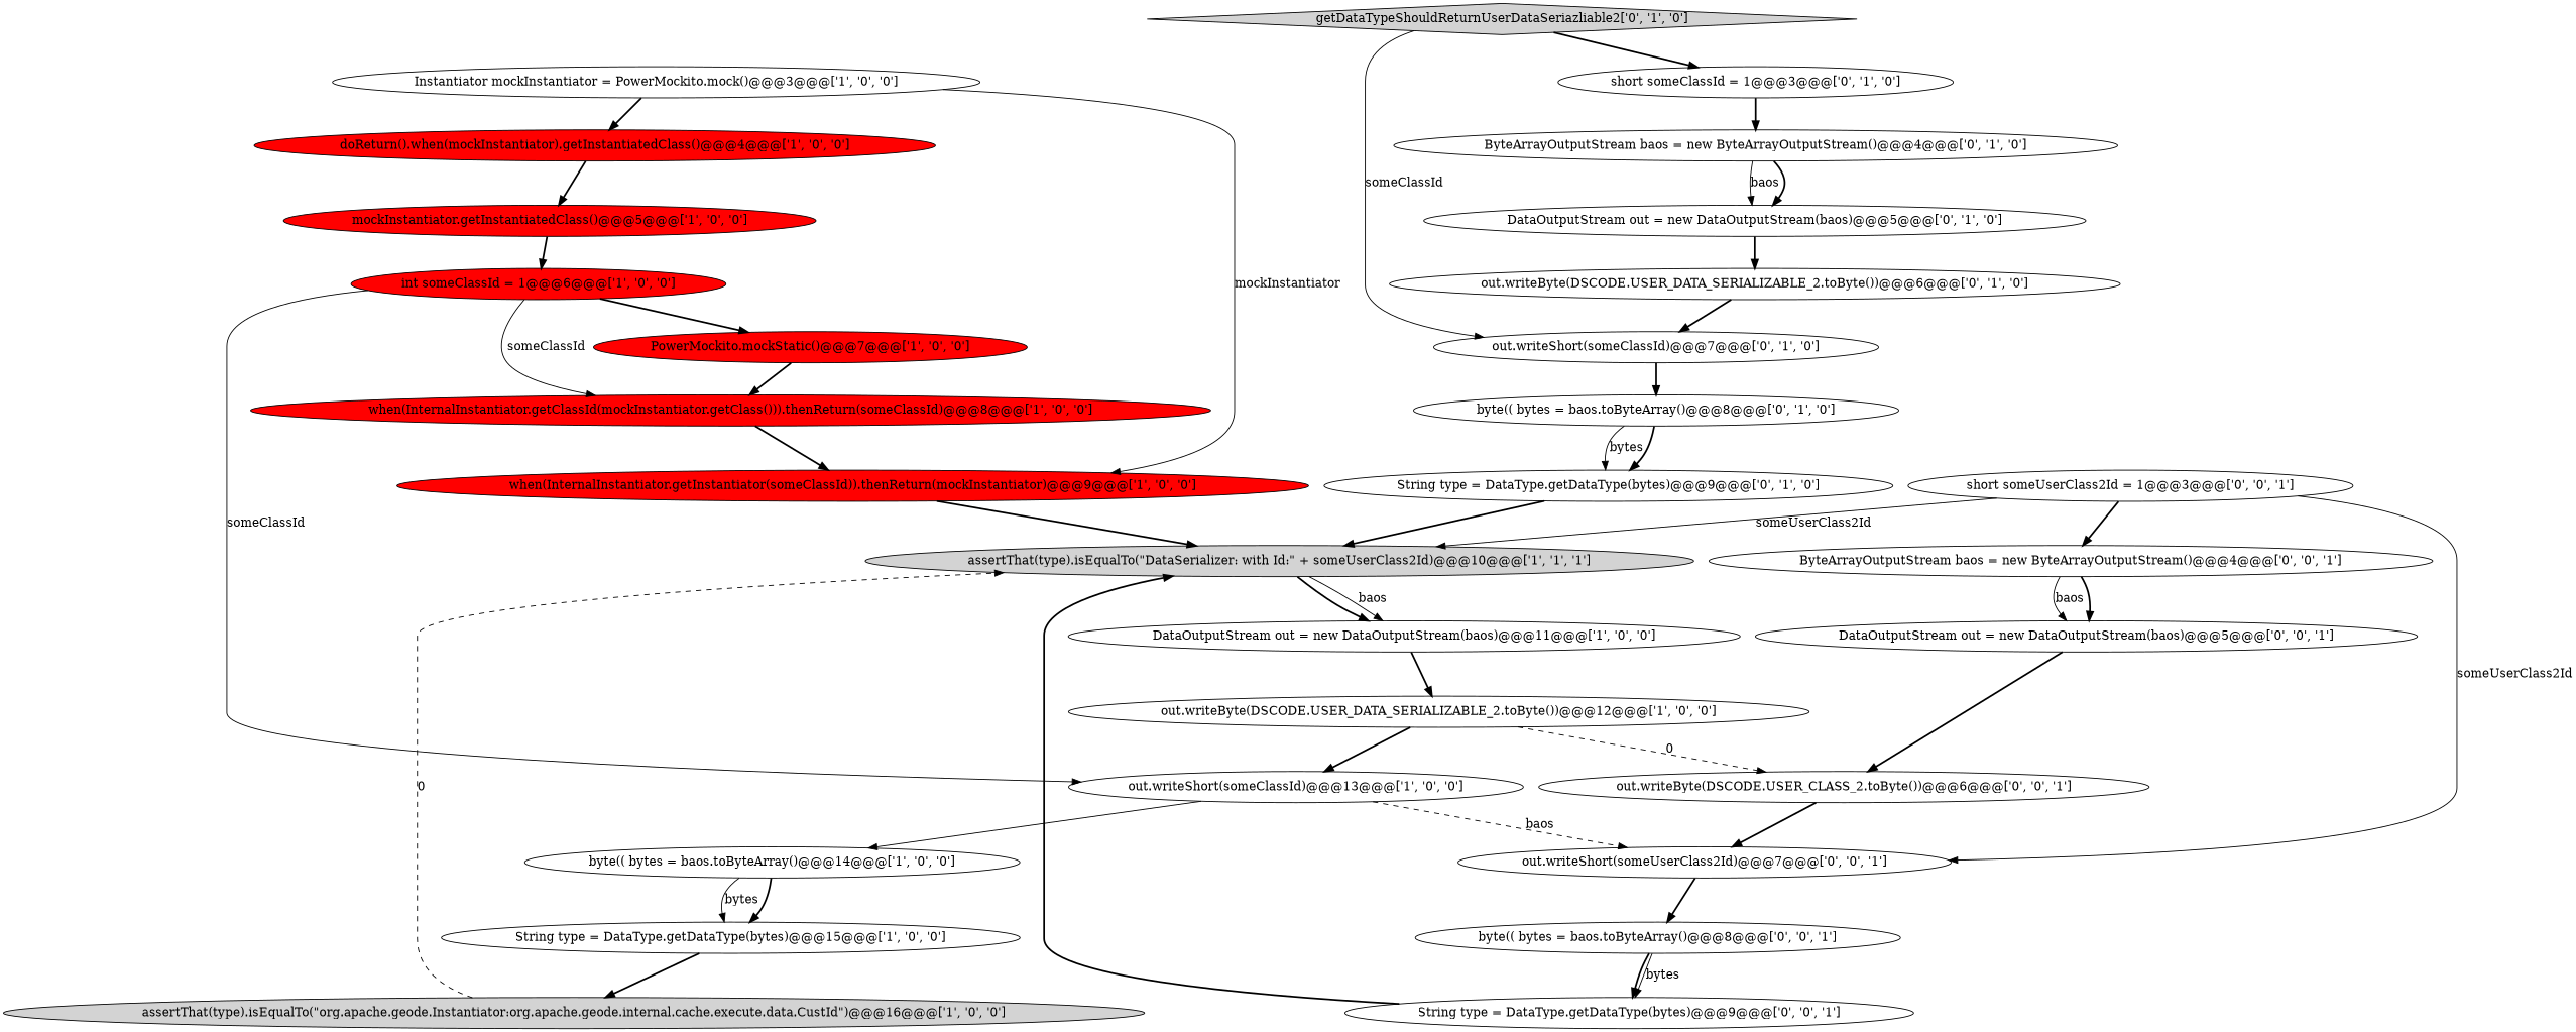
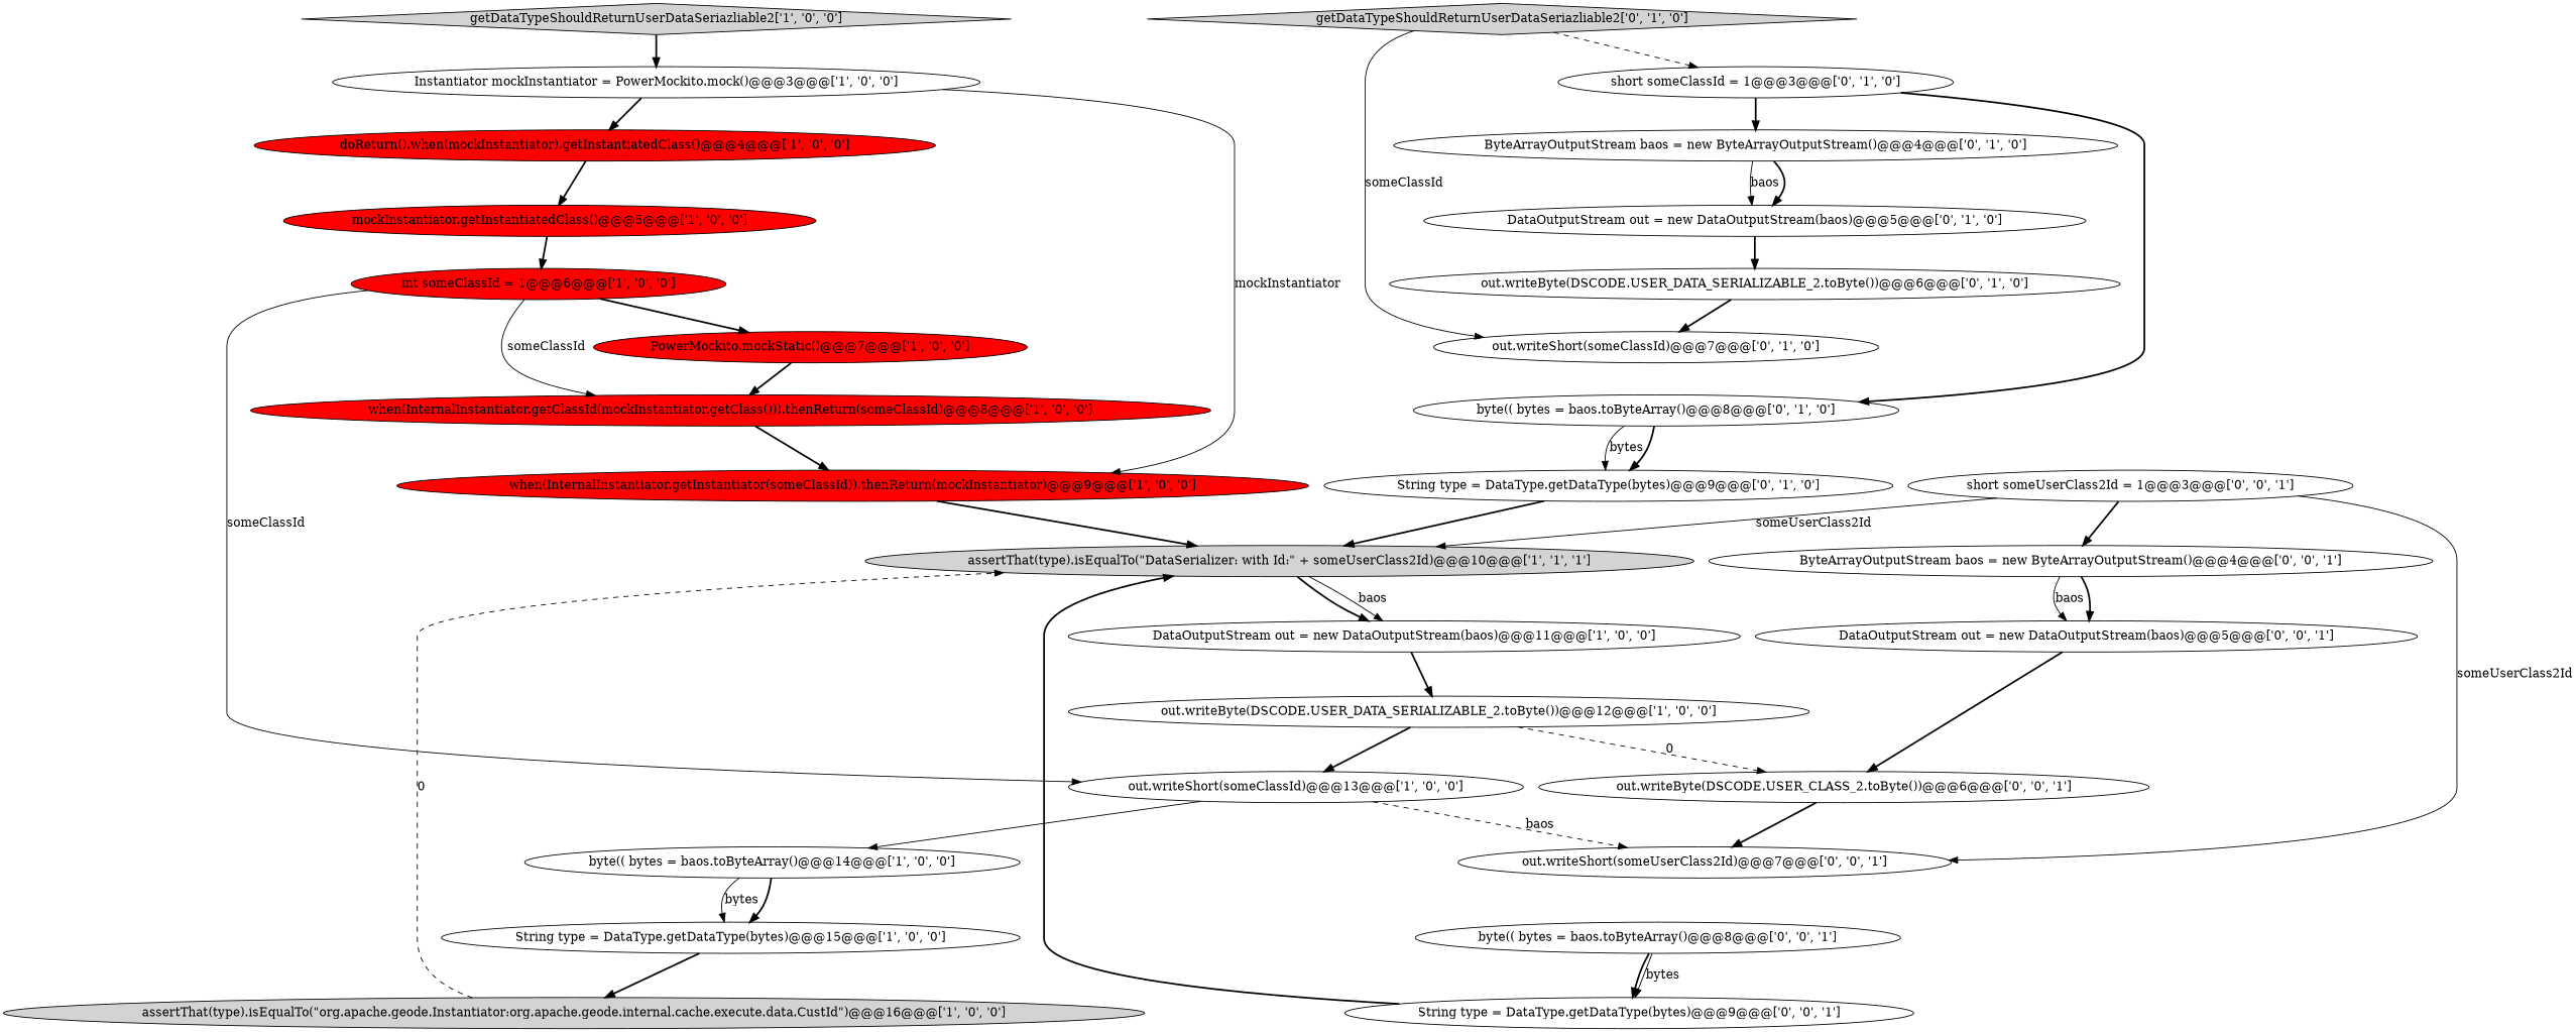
  digraph {
    fontname="DejaVu Serif"
    node [fillcolor=white fontname="DejaVu Serif" shape=ellipse style=filled]
    edge [fontname="DejaVu Serif" style=bold]
    n1 [label="byte(( bytes = baos.toByteArray()@@@8@@@['0', '1', '0']"]
    n2 [label="String type = DataType.getDataType(bytes)@@@9@@@['0', '1', '0']"]
    n3 [fillcolor=lightgray label="assertThat(type).isEqualTo(\"DataSerializer: with Id:\" + someUserClass2Id)@@@10@@@['1', '1', '1']"]
    n4 [label="out.writeByte(DSCODE.USER_DATA_SERIALIZABLE_2.toByte())@@@12@@@['1', '0', '0']"]
    n5 [label="out.writeByte(DSCODE.USER_CLASS_2.toByte())@@@6@@@['0', '0', '1']"]
    n6 [label="out.writeShort(someClassId)@@@13@@@['1', '0', '0']"]
    n7 [label="out.writeShort(someUserClass2Id)@@@7@@@['0', '0', '1']"]
    n8 [label="byte(( bytes = baos.toByteArray()@@@14@@@['1', '0', '0']"]
    n9 [label="DataOutputStream out = new DataOutputStream(baos)@@@11@@@['1', '0', '0']"]
    n10 [label="byte(( bytes = baos.toByteArray()@@@8@@@['0', '0', '1']"]
    n11 [label="String type = DataType.getDataType(bytes)@@@15@@@['1', '0', '0']"]
    n12 [fillcolor=lightgray label="assertThat(type).isEqualTo(\"org.apache.geode.Instantiator:org.apache.geode.internal.cache.execute.data.CustId\")@@@16@@@['1', '0', '0']"]
    n13 [label="short someClassId = 1@@@3@@@['0', '1', '0']"]
    n14 [label="ByteArrayOutputStream baos = new ByteArrayOutputStream()@@@4@@@['0', '1', '0']"]
    n15 [label="out.writeShort(someClassId)@@@7@@@['0', '1', '0']"]
    n16 [label="DataOutputStream out = new DataOutputStream(baos)@@@5@@@['0', '1', '0']"]
    n17 [fillcolor=red label="doReturn().when(mockInstantiator).getInstantiatedClass()@@@4@@@['1', '0', '0']"]
    n18 [fillcolor=red label="mockInstantiator.getInstantiatedClass()@@@5@@@['1', '0', '0']"]
    n19 [fillcolor=red label="int someClassId = 1@@@6@@@['1', '0', '0']"]
    n20 [label="out.writeByte(DSCODE.USER_DATA_SERIALIZABLE_2.toByte())@@@6@@@['0', '1', '0']"]
    n21 [label="short someUserClass2Id = 1@@@3@@@['0', '0', '1']"]
    n22 [label="ByteArrayOutputStream baos = new ByteArrayOutputStream()@@@4@@@['0', '0', '1']"]
    n23 [label="DataOutputStream out = new DataOutputStream(baos)@@@5@@@['0', '0', '1']"]
    n24 [fillcolor=red label="PowerMockito.mockStatic()@@@7@@@['1', '0', '0']"]
    n25 [fillcolor=red label="when(InternalInstantiator.getClassId(mockInstantiator.getClass())).thenReturn(someClassId)@@@8@@@['1', '0', '0']"]
    n26 [fillcolor=red label="when(InternalInstantiator.getInstantiator(someClassId)).thenReturn(mockInstantiator)@@@9@@@['1', '0', '0']"]
+   n27 [fillcolor=lightgray label="getDataTypeShouldReturnUserDataSeriazliable2['1', '0', '0']" shape=diamond]
    n28 [label="Instantiator mockInstantiator = PowerMockito.mock()@@@3@@@['1', '0', '0']"]
    n29 [label="String type = DataType.getDataType(bytes)@@@9@@@['0', '0', '1']"]
    n30 [fillcolor=lightgray label="getDataTypeShouldReturnUserDataSeriazliable2['0', '1', '0']" shape=diamond]
    n1 -> n2 [label=bytes style=solid]
    n1 -> n2
    n2 -> n3
    n3 -> n9
    n3 -> n9 [label=baos style=solid]
    n4 -> n5 [label=0 style=dashed]
    n4 -> n6
    n5 -> n7
    n6 -> n7 [label=baos style=dashed]
    n6 -> n8 [style=solid]
-   n7 -> n10
    n8 -> n11
    n8 -> n11 [label=bytes style=solid]
    n9 -> n4
    n10 -> n29
    n10 -> n29 [label=bytes style=solid]
    n11 -> n12
    n12 -> n3 [label=0 style=dashed]
    n13 -> n14
    n14 -> n16
    n14 -> n16 [label=baos style=solid]
-   n15 -> n1
+   n13 -> n1
    n16 -> n20
    n17 -> n18
    n18 -> n19
    n19 -> n6 [label=someClassId style=solid]
    n19 -> n24
    n19 -> n25 [label=someClassId style=solid]
    n20 -> n15
    n21 -> n3 [label=someUserClass2Id style=solid]
    n21 -> n7 [label=someUserClass2Id style=solid]
    n21 -> n22
    n22 -> n23
    n22 -> n23 [label=baos style=solid]
    n23 -> n5
    n24 -> n25
    n25 -> n26
    n26 -> n3
+   n27 -> n28
    n28 -> n17
    n28 -> n26 [label=mockInstantiator style=solid]
    n29 -> n3
-   n30 -> n13
+   n30 -> n13 [style=dashed]
    n30 -> n15 [label=someClassId style=solid]
  }
